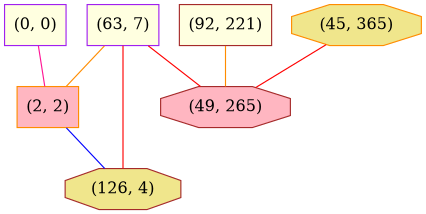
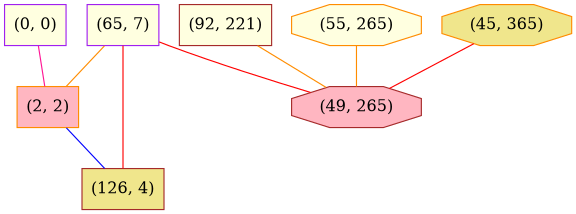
  graph {
    node [color=darkorange fillcolor=lightyellow shape=box style=filled]
    edge [color=darkorange weight=3]
    "(0, 0)" [color=purple]
    "(2, 2)" [fillcolor=lightpink]
-   "(126, 4)" [color=brown fillcolor=khaki shape=octagon]
-   "(63, 7)" [color=purple]
+   "(126, 4)" [color=brown fillcolor=khaki]
+   "(63, 7)" [color=purple label="(65, 7)"]
    "(49, 265)" [color=brown fillcolor=lightpink shape=octagon]
    "(92, 221)" [color=brown]
+   "(55, 265)" [shape=octagon]
    n8 [fillcolor=khaki label="(45, 365)" shape=octagon]
    "(0, 0)" -- "(2, 2)" [color=deeppink weight=4]
    "(2, 2)" -- "(126, 4)" [color=blue weight=1]
    "(63, 7)" -- "(2, 2)"
    "(63, 7)" -- "(126, 4)" [color=red]
    "(63, 7)" -- "(49, 265)" [color=red weight=1]
    "(92, 221)" -- "(49, 265)"
+   "(55, 265)" -- "(49, 265)"
    n8 -- "(49, 265)" [color=red]
  }
